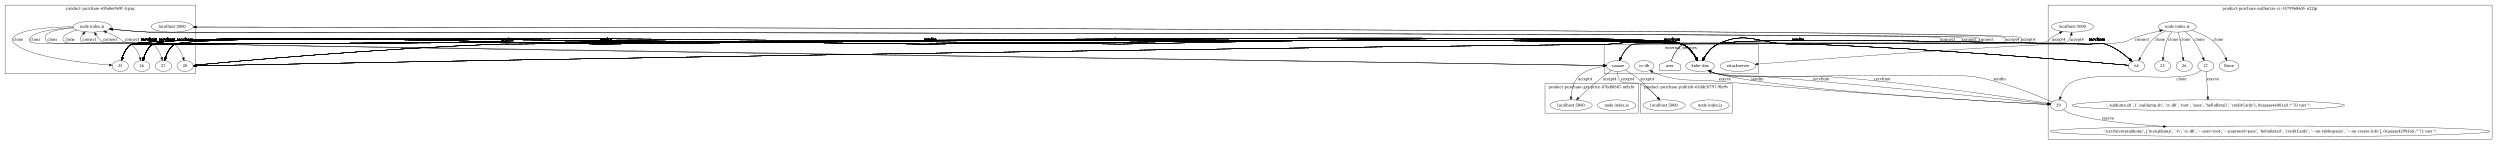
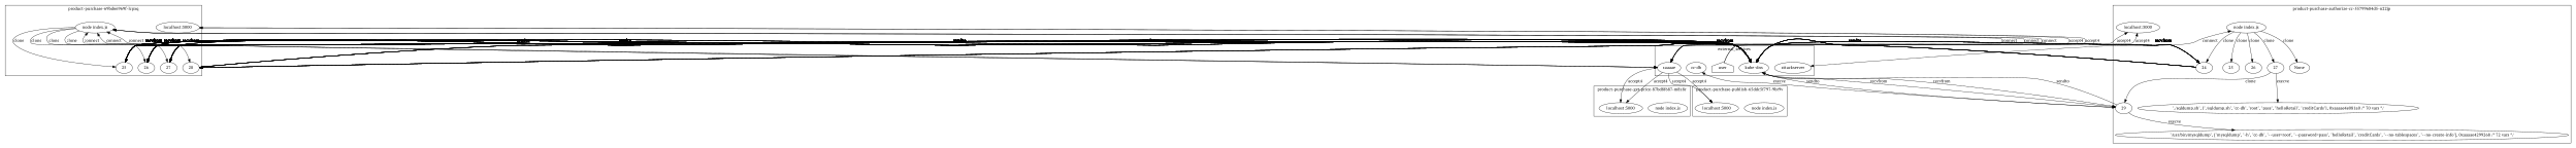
  digraph {
    fontname="PT Serif"
    node [fontname="PT Serif"]
    edge [fontname="PT Serif"]
    n1 [label="node index.js"]
    n2 [label=25]
    n3 [label=26]
    n4 [label=27]
    n5 [label=28]
    n6 [label="localhost:3000"]
    n7 [label="node index.js"]
    n8 [label="localhost:3000"]
    n9 [label="node index.js"]
    n10 [label="localhost:3000"]
    n11 [label="node index.js"]
-   n12 [label=64]
+   n12 [label=24]
    n13 [label=25]
    n14 [label=26]
    n15 [label=27]
    None
    n17 [label="localhost:3000"]
    n18 [label="\"./sqldump.sh\", [\"./sqldump.sh\", \"cc-db\", \"root\", \"pass\", \"helloRetail\", \"creditCards\"], 0xaaaae4e081a0 /* 70 vars */"]
    n19 [label=29]
    n20 [label="\"/usr/bin/mysqldump\", [\"mysqldump\", \"-h\", \"cc-db\", \"--user=root\", \"--password=pass\", \"helloRetail\", \"creditCards\", \"--no-tablespaces\", \"--no-create-info\"], 0xaaaae4299268 /* 72 vars */"]
    n21 [label=xaaaae]
    n22 [label="kube-dns"]
    n23 [label=attackserver]
    n24 [label="cc-db"]
    user [shape=house]
    subgraph cluster_1 {
      label=" product-purchase-69bd66969f-lcpxq "
      n1
      n2
      n3
      n4
      n5
      n6
    }
    subgraph cluster_2 {
      label=" product-purchase-get-price-87bd8f687-m8z8r "
      n7
      n8
    }
    subgraph cluster_3 {
      label=" product-purchase-publish-65ddc5f797-9br9v "
      n9
      n10
    }
    subgraph cluster_4 {
      label=" product-purchase-authorize-cc-55799684d5-n22jp "
      n11
      n12
      n13
      n14
      n15
      None
      n17
      n18
      n19
      n20
    }
    subgraph cluster_5 {
      label=external_services
      n21
      n22
      n23
      n24
      user
    }
    n1 -> n2 [label=clone]
    n1 -> n3 [label=clone]
    n1 -> n4 [label=clone]
    n1 -> n5 [label=clone]
    n1 -> n21 [dir=both label=connect]
    n1 -> n21 [dir=both label=connect]
    n1 -> n21 [dir=both label=connect]
    n1 -> n21 [dir=both label=connect]
    n1 -> n21 [dir=both label=connect]
    n1 -> n21 [dir=both label=connect]
    n2 -> n22 [label=sendto]
    n2 -> n22 [label=sendto]
    n2 -> n22 [label=sendto]
    n2 -> n22 [label=sendto]
    n2 -> n22 [label=sendto]
    n2 -> n22 [label=sendto]
    n2 -> n22 [label=sendto]
    n2 -> n22 [label=sendto]
    n2 -> n22 [label=sendto]
    n2 -> n22 [label=sendto]
    n2 -> n22 [label=sendto]
    n2 -> n22 [label=sendto]
    n2 -> n22 [label=sendto]
    n2 -> n22 [label=sendto]
    n2 -> n22 [label=sendto]
    n2 -> n22 [label=sendto]
    n3 -> n22 [label=sendto]
    n3 -> n22 [label=sendto]
    n3 -> n22 [label=sendto]
    n3 -> n22 [label=sendto]
    n3 -> n22 [label=sendto]
    n3 -> n22 [label=sendto]
    n3 -> n22 [label=sendto]
    n3 -> n22 [label=sendto]
    n3 -> n22 [label=sendto]
    n3 -> n22 [label=sendto]
    n3 -> n22 [label=sendto]
    n3 -> n22 [label=sendto]
    n3 -> n22 [label=sendto]
    n3 -> n22 [label=sendto]
    n3 -> n22 [label=sendto]
    n3 -> n22 [label=sendto]
    n4 -> n22 [label=sendto]
    n4 -> n22 [label=sendto]
    n4 -> n22 [label=sendto]
    n4 -> n22 [label=sendto]
    n4 -> n22 [label=sendto]
    n4 -> n22 [label=sendto]
    n4 -> n22 [label=sendto]
    n4 -> n22 [label=sendto]
    n5 -> n22 [label=sendto]
    n5 -> n22 [label=sendto]
    n5 -> n22 [label=sendto]
    n5 -> n22 [label=sendto]
    n5 -> n22 [label=sendto]
    n5 -> n22 [label=sendto]
    n5 -> n22 [label=sendto]
    n5 -> n22 [label=sendto]
    n11 -> n12 [label=clone]
    n11 -> n13 [label=clone]
    n11 -> n14 [label=clone]
    n11 -> n15 [label=clone]
    n11 -> None [label=clone]
    n11 -> n23 [dir=both label=connect]
    n12 -> n22 [label=sendto]
    n12 -> n22 [label=sendto]
    n12 -> n22 [label=sendto]
    n12 -> n22 [label=sendto]
    n12 -> n22 [label=sendto]
    n12 -> n22 [label=sendto]
    n12 -> n22 [label=sendto]
    n12 -> n22 [label=sendto]
    n15 -> n18 [label=execve]
    n15 -> n19 [label=clone]
    n19 -> n20 [label=execve]
    n19 -> n22 [label=sendto]
    n19 -> n22 [label=sendto]
    n19 -> n24 [dir=both label=execve]
    n21 -> n8 [label=accept4]
    n21 -> n8 [label=accept4]
    n21 -> n10 [label=accept4]
    n21 -> n10 [label=accept4]
    n21 -> n17 [label=accept4]
    n21 -> n17 [label=accept4]
    n22 -> n2 [label=recvfrom]
    n22 -> n2 [label=recvfrom]
    n22 -> n2 [label=recvfrom]
    n22 -> n2 [label=recvfrom]
    n22 -> n2 [label=recvfrom]
    n22 -> n2 [label=recvfrom]
    n22 -> n2 [label=recvfrom]
    n22 -> n2 [label=recvfrom]
    n22 -> n2 [label=recvfrom]
    n22 -> n2 [label=recvfrom]
    n22 -> n2 [label=recvfrom]
    n22 -> n2 [label=recvfrom]
    n22 -> n2 [label=recvfrom]
    n22 -> n2 [label=recvfrom]
    n22 -> n2 [label=recvfrom]
    n22 -> n2 [label=recvfrom]
    n22 -> n3 [label=recvfrom]
    n22 -> n3 [label=recvfrom]
    n22 -> n3 [label=recvfrom]
    n22 -> n3 [label=recvfrom]
    n22 -> n3 [label=recvfrom]
    n22 -> n3 [label=recvfrom]
    n22 -> n3 [label=recvfrom]
    n22 -> n3 [label=recvfrom]
    n22 -> n3 [label=recvfrom]
    n22 -> n3 [label=recvfrom]
    n22 -> n3 [label=recvfrom]
    n22 -> n3 [label=recvfrom]
    n22 -> n3 [label=recvfrom]
    n22 -> n3 [label=recvfrom]
    n22 -> n3 [label=recvfrom]
    n22 -> n3 [label=recvfrom]
    n22 -> n4 [label=recvfrom]
    n22 -> n4 [label=recvfrom]
    n22 -> n4 [label=recvfrom]
    n22 -> n4 [label=recvfrom]
    n22 -> n4 [label=recvfrom]
    n22 -> n4 [label=recvfrom]
    n22 -> n4 [label=recvfrom]
    n22 -> n4 [label=recvfrom]
    n22 -> n5 [label=recvfrom]
    n22 -> n5 [label=recvfrom]
    n22 -> n5 [label=recvfrom]
    n22 -> n5 [label=recvfrom]
    n22 -> n5 [label=recvfrom]
    n22 -> n5 [label=recvfrom]
    n22 -> n5 [label=recvfrom]
    n22 -> n5 [label=recvfrom]
    n22 -> n12 [label=recvfrom]
    n22 -> n12 [label=recvfrom]
    n22 -> n12 [label=recvfrom]
    n22 -> n12 [label=recvfrom]
    n22 -> n12 [label=recvfrom]
    n22 -> n12 [label=recvfrom]
    n22 -> n12 [label=recvfrom]
    n22 -> n12 [label=recvfrom]
    n22 -> n19 [label=recvfrom]
    n22 -> n19 [label=recvfrom]
    user -> n6 [label=accept4]
    user -> n6 [label=accept4]
  }
